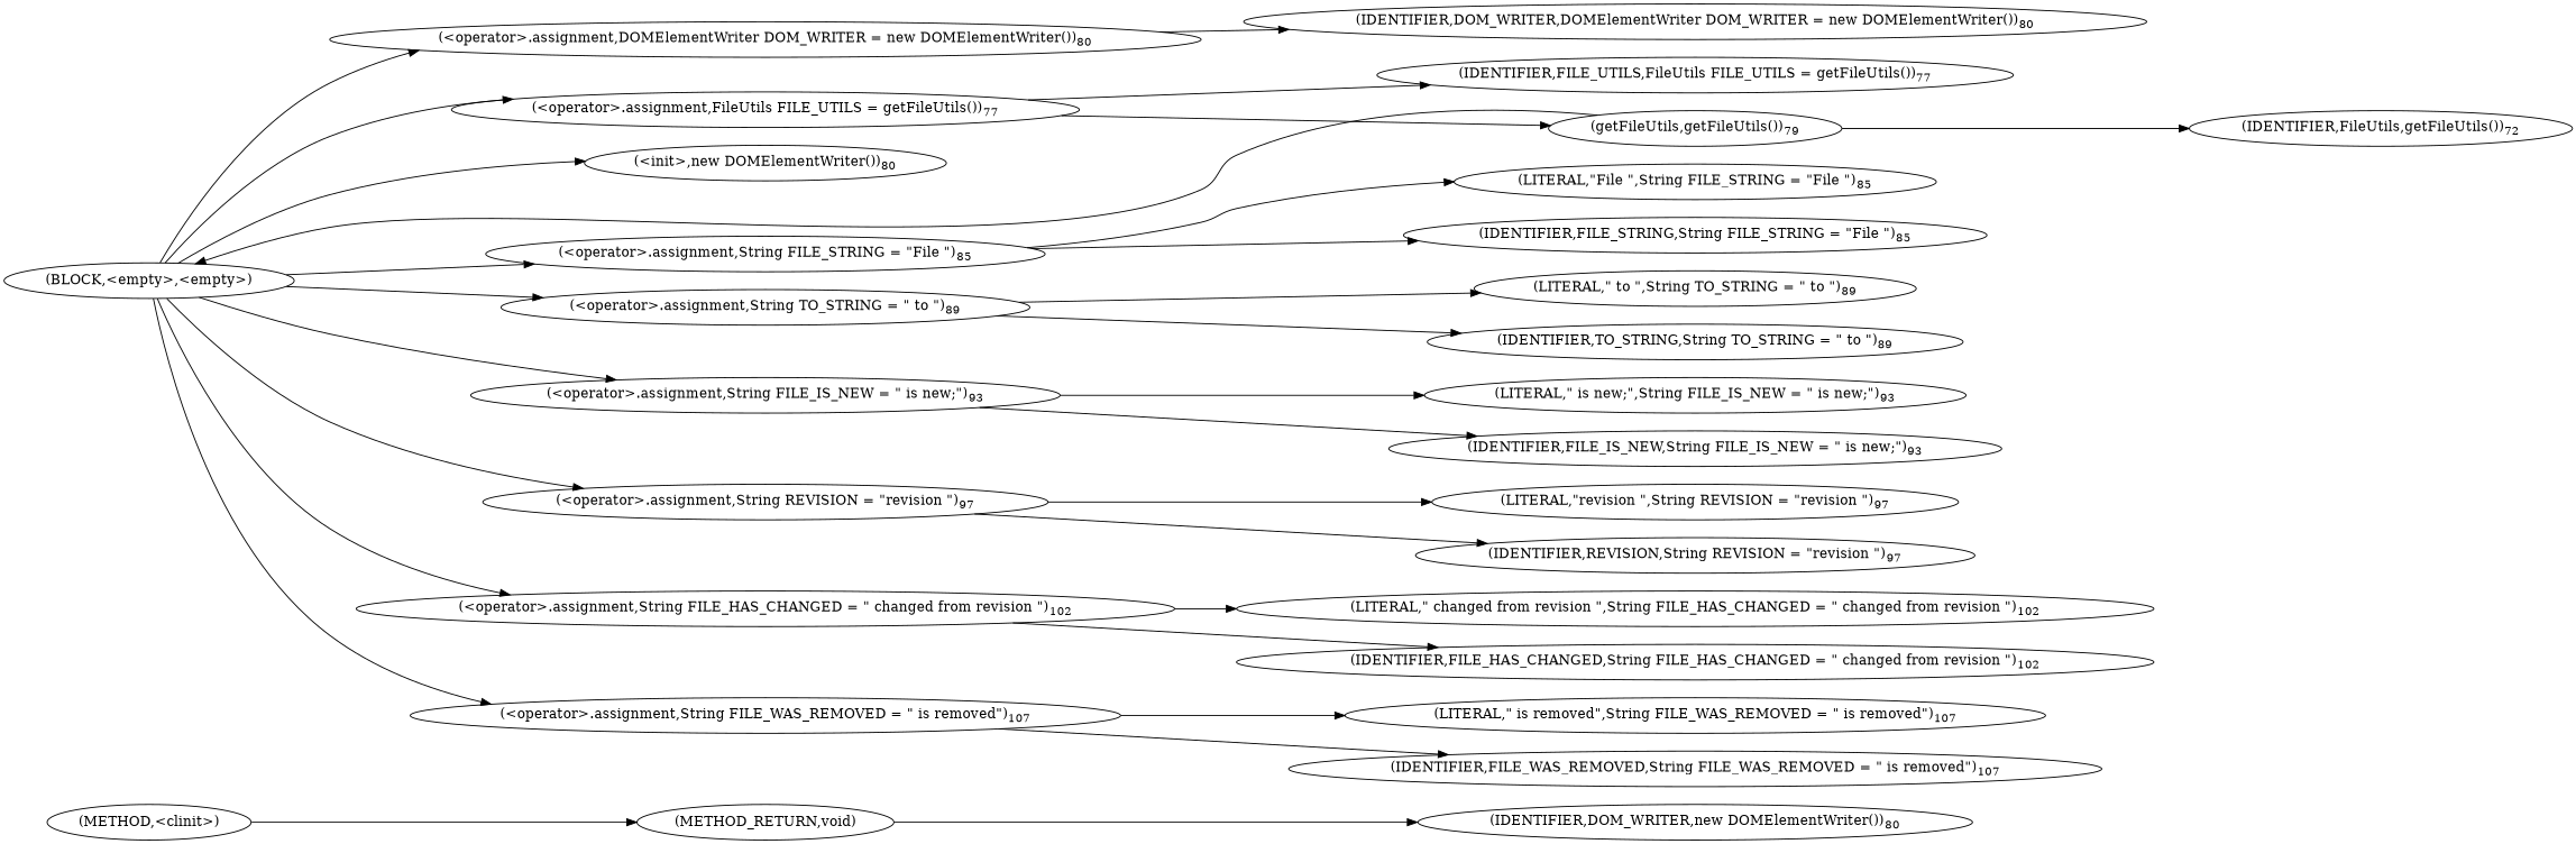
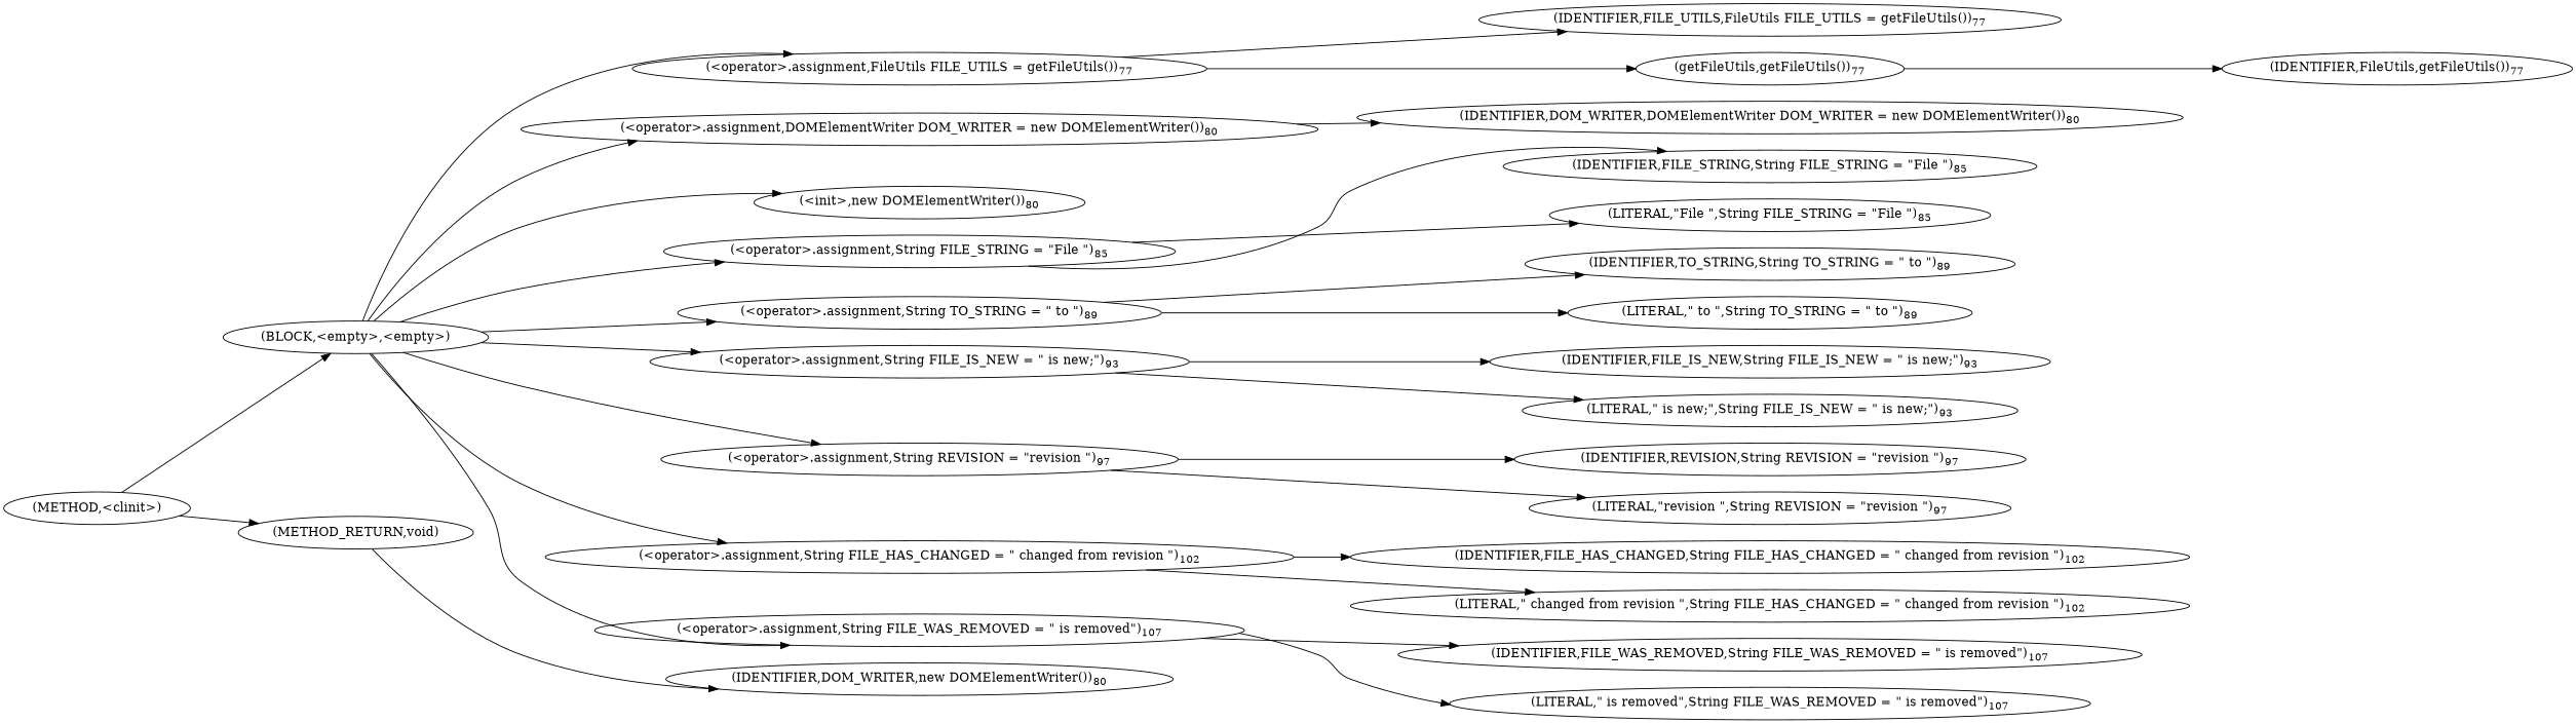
  digraph {
    rankdir=LR
    n1 [label=<(METHOD,&lt;clinit&gt;)>]
    n2 [label=<(BLOCK,&lt;empty&gt;,&lt;empty&gt;)>]
    n3 [label=<(METHOD_RETURN,void)>]
    n4 [label=<(&lt;operator&gt;.assignment,FileUtils FILE_UTILS = getFileUtils())<SUB>77</SUB>>]
    n5 [label=<(&lt;operator&gt;.assignment,DOMElementWriter DOM_WRITER = new DOMElementWriter())<SUB>80</SUB>>]
    n6 [label=<(&lt;init&gt;,new DOMElementWriter())<SUB>80</SUB>>]
    n7 [label=<(&lt;operator&gt;.assignment,String FILE_STRING = &quot;File &quot;)<SUB>85</SUB>>]
    n8 [label=<(&lt;operator&gt;.assignment,String TO_STRING = &quot; to &quot;)<SUB>89</SUB>>]
    n9 [label=<(&lt;operator&gt;.assignment,String FILE_IS_NEW = &quot; is new;&quot;)<SUB>93</SUB>>]
    n10 [label=<(&lt;operator&gt;.assignment,String REVISION = &quot;revision &quot;)<SUB>97</SUB>>]
    n11 [label=<(&lt;operator&gt;.assignment,String FILE_HAS_CHANGED = &quot; changed from revision &quot;)<SUB>102</SUB>>]
    n12 [label=<(&lt;operator&gt;.assignment,String FILE_WAS_REMOVED = &quot; is removed&quot;)<SUB>107</SUB>>]
    n13 [label=<(IDENTIFIER,DOM_WRITER,new DOMElementWriter())<SUB>80</SUB>>]
    n14 [label=<(IDENTIFIER,FILE_UTILS,FileUtils FILE_UTILS = getFileUtils())<SUB>77</SUB>>]
-   n15 [label=<(getFileUtils,getFileUtils())<SUB>79</SUB>>]
+   n15 [label=<(getFileUtils,getFileUtils())<SUB>77</SUB>>]
    n16 [label=<(IDENTIFIER,DOM_WRITER,DOMElementWriter DOM_WRITER = new DOMElementWriter())<SUB>80</SUB>>]
    n17 [label=<(IDENTIFIER,FILE_STRING,String FILE_STRING = &quot;File &quot;)<SUB>85</SUB>>]
    n18 [label=<(LITERAL,&quot;File &quot;,String FILE_STRING = &quot;File &quot;)<SUB>85</SUB>>]
    n19 [label=<(IDENTIFIER,TO_STRING,String TO_STRING = &quot; to &quot;)<SUB>89</SUB>>]
    n20 [label=<(LITERAL,&quot; to &quot;,String TO_STRING = &quot; to &quot;)<SUB>89</SUB>>]
    n21 [label=<(IDENTIFIER,FILE_IS_NEW,String FILE_IS_NEW = &quot; is new;&quot;)<SUB>93</SUB>>]
    n22 [label=<(LITERAL,&quot; is new;&quot;,String FILE_IS_NEW = &quot; is new;&quot;)<SUB>93</SUB>>]
    n23 [label=<(IDENTIFIER,REVISION,String REVISION = &quot;revision &quot;)<SUB>97</SUB>>]
    n24 [label=<(LITERAL,&quot;revision &quot;,String REVISION = &quot;revision &quot;)<SUB>97</SUB>>]
    n25 [label=<(IDENTIFIER,FILE_HAS_CHANGED,String FILE_HAS_CHANGED = &quot; changed from revision &quot;)<SUB>102</SUB>>]
    n26 [label=<(LITERAL,&quot; changed from revision &quot;,String FILE_HAS_CHANGED = &quot; changed from revision &quot;)<SUB>102</SUB>>]
    n27 [label=<(IDENTIFIER,FILE_WAS_REMOVED,String FILE_WAS_REMOVED = &quot; is removed&quot;)<SUB>107</SUB>>]
    n28 [label=<(LITERAL,&quot; is removed&quot;,String FILE_WAS_REMOVED = &quot; is removed&quot;)<SUB>107</SUB>>]
-   n29 [label=<(IDENTIFIER,FileUtils,getFileUtils())<SUB>72</SUB>>]
-   n15 -> n2
+   n29 [label=<(IDENTIFIER,FileUtils,getFileUtils())<SUB>77</SUB>>]
+   n1 -> n2
    n1 -> n3
    n2 -> n4
    n2 -> n5
    n2 -> n6
    n2 -> n7
    n2 -> n8
    n2 -> n9
    n2 -> n10
    n2 -> n11
    n2 -> n12
    n3 -> n13
    n4 -> n14
    n4 -> n15
    n5 -> n16
    n7 -> n17
    n7 -> n18
    n8 -> n19
    n8 -> n20
    n9 -> n21
    n9 -> n22
    n10 -> n23
    n10 -> n24
    n11 -> n25
    n11 -> n26
    n12 -> n27
    n12 -> n28
    n15 -> n29
  }
